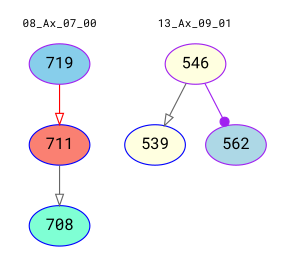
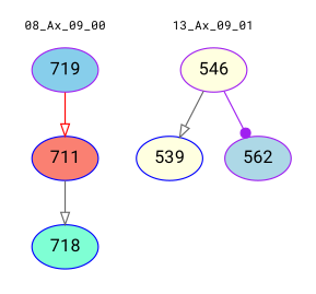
  digraph {
    fontname="Roboto Mono"
    node [color=purple fillcolor=lightyellow fontname="Roboto Mono" style=filled]
    edge [arrowhead=onormal color=gray40 fontname="Roboto Mono"]
    n1 [fillcolor=skyblue label=719]
    n2 [color=blue fillcolor=salmon label=711]
-   n3 [color=blue fillcolor=aquamarine label=708]
+   n3 [color=blue fillcolor=aquamarine label=718]
    n4 [label=546]
    n5 [color=blue label=539]
    n6 [fillcolor=lightblue label=562]
    subgraph cluster_1 {
      color=white
      fontsize=10
-     label="08_Ax_07_00"
+     label="08_Ax_09_00"
      n1
      n2
      n3
    }
    subgraph cluster_2 {
      color=white
      fontsize=10
      label="13_Ax_09_01"
      n4
      n5
      n6
    }
    n1 -> n2 [color=red]
    n2 -> n3
    n4 -> n5
    n4 -> n6 [arrowhead=dot color=purple]
  }
